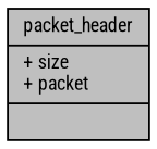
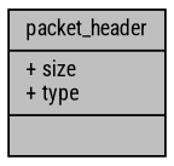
  digraph {
    fontname="Roboto Condensed"
-   n1 [color=black fillcolor=grey75 fontcolor=black fontname="Roboto Condensed" fontsize=10 height=0.2 label="{packet_header\n|+ size\l+ packet\l|}" shape=record style=filled width=0.4]
+   n1 [color=black fillcolor=grey75 fontcolor=black fontname="Roboto Condensed" fontsize=10 height=0.2 label="{packet_header\n|+ size\l+ type\l|}" shape=record style=filled width=0.4]
  }
